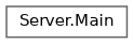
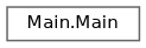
  digraph {
    rankdir=TB
-   n1 [color=grey40 fillcolor=white fontname=Helvetica fontsize=10 height=0.2 label="Server.Main" shape=box style=filled width=0.4]
+   n1 [color=grey40 fillcolor=white fontname=Helvetica fontsize=10 height=0.2 label="Main.Main" shape=box style=filled width=0.4]
  }
